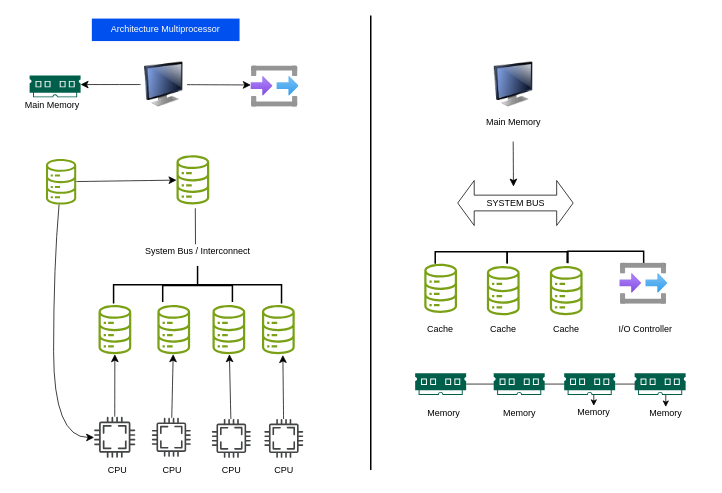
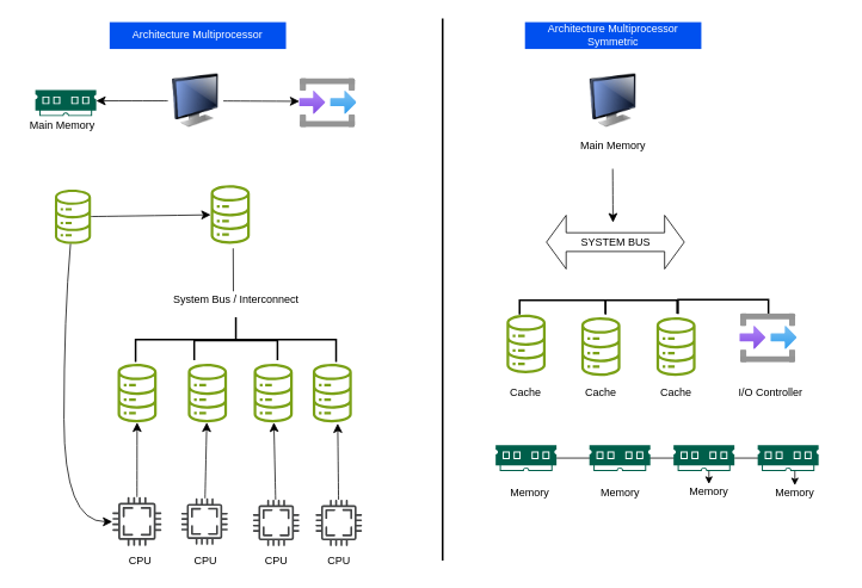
  <mxCell id="0" />
  <mxCell id="1" parent="0" />
  <mxCell id="2" value="Architecture Multiprocessor" style="text;html=1;align=center;verticalAlign=middle;whiteSpace=wrap;rounded=0;labelBackgroundColor=none;fillColor=#0050ef;strokeColor=none;fontColor=#ffffff;" parent="1" vertex="1"><mxGeometry x="122" y="24" width="197" height="30" as="geometry" /></mxCell>
  <mxCell id="3" value="" style="image;html=1;image=img/lib/clip_art/computers/Monitor_128x128.png" parent="1" vertex="1"><mxGeometry x="187" y="82" width="62" height="60" as="geometry" /></mxCell>
  <mxCell id="4" value="" style="edgeStyle=none;curved=1;rounded=0;orthogonalLoop=1;jettySize=auto;html=1;fontSize=12;startSize=8;endSize=8;" parent="1" source="3" edge="1"><mxGeometry relative="1" as="geometry"><mxPoint x="187" y="112" as="sourcePoint" /><mxPoint x="107" y="112" as="targetPoint" /></mxGeometry></mxCell>
  <mxCell id="5" value="Main Memory" style="text;html=1;align=center;verticalAlign=middle;whiteSpace=wrap;rounded=0;" parent="1" vertex="1"><mxGeometry x="20" y="134" width="99" height="12" as="geometry" /></mxCell>
  <mxCell id="6" value="" style="edgeStyle=none;curved=1;rounded=0;orthogonalLoop=1;jettySize=auto;html=1;fontSize=12;startSize=8;endSize=8;" parent="1" source="3" edge="1"><mxGeometry relative="1" as="geometry"><mxPoint x="249" y="112" as="sourcePoint" /><mxPoint x="334" y="112.542" as="targetPoint" /></mxGeometry></mxCell>
  <mxCell id="7" value="" style="edgeStyle=none;curved=1;rounded=0;orthogonalLoop=1;jettySize=auto;html=1;fontSize=12;startSize=8;endSize=8;" parent="1" source="8" target="11" edge="1"><mxGeometry relative="1" as="geometry" /></mxCell>
  <mxCell id="8" value="" style="sketch=0;outlineConnect=0;fontColor=#232F3E;gradientColor=none;fillColor=#7AA116;strokeColor=none;dashed=0;verticalLabelPosition=bottom;verticalAlign=top;align=center;html=1;fontSize=12;fontStyle=0;aspect=fixed;pointerEvents=1;shape=mxgraph.aws4.iot_analytics_data_store;" parent="1" vertex="1"><mxGeometry x="60" y="211.33" width="42" height="60.67" as="geometry" /></mxCell>
  <mxCell id="9" value="" style="sketch=0;pointerEvents=1;shadow=0;dashed=0;html=1;strokeColor=none;fillColor=#005F4B;labelPosition=center;verticalLabelPosition=bottom;verticalAlign=top;align=center;outlineConnect=0;shape=mxgraph.veeam2.ram;" parent="1" vertex="1"><mxGeometry x="39" y="100" width="68" height="29" as="geometry" /></mxCell>
  <mxCell id="10" value="" style="image;aspect=fixed;html=1;points=[];align=center;fontSize=12;image=img/lib/azure2/general/Input_Output.svg;" parent="1" vertex="1"><mxGeometry x="334" y="87" width="64" height="55.0" as="geometry" /></mxCell>
  <mxCell id="11" value="" style="sketch=0;outlineConnect=0;fontColor=#232F3E;gradientColor=none;fillColor=#7AA116;strokeColor=none;dashed=0;verticalLabelPosition=bottom;verticalAlign=top;align=center;html=1;fontSize=12;fontStyle=0;aspect=fixed;pointerEvents=1;shape=mxgraph.aws4.iot_analytics_data_store;" parent="1" vertex="1"><mxGeometry x="234" y="206.28" width="45.5" height="65.72" as="geometry" /></mxCell>
  <mxCell id="12" value="" style="edgeStyle=none;curved=1;rounded=0;orthogonalLoop=1;jettySize=auto;html=1;fontSize=12;startSize=8;endSize=8;" parent="1" source="8" target="13" edge="1"><mxGeometry relative="1" as="geometry"><mxPoint x="75" y="272" as="sourcePoint" /><mxPoint x="75" y="401" as="targetPoint" /><Array as="points"><mxPoint x="71" y="353" /><mxPoint x="71" y="583" /></Array></mxGeometry></mxCell>
  <mxCell id="13" value="" style="sketch=0;pointerEvents=1;shadow=0;dashed=0;html=1;strokeColor=none;fillColor=#434445;aspect=fixed;labelPosition=center;verticalLabelPosition=bottom;verticalAlign=top;align=center;outlineConnect=0;shape=mxgraph.vvd.cpu;" parent="1" vertex="1"><mxGeometry x="125" y="555" width="55" height="55" as="geometry" /></mxCell>
  <mxCell id="14" value="System Bus / Interconnect" style="text;html=1;align=center;verticalAlign=middle;whiteSpace=wrap;rounded=0;" parent="1" vertex="1"><mxGeometry x="171.5" y="323" width="183" height="22" as="geometry" /></mxCell>
  <mxCell id="15" value="" style="edgeStyle=none;curved=1;rounded=0;orthogonalLoop=1;jettySize=auto;html=1;fontSize=12;startSize=8;endSize=8;" parent="1" source="13" target="26" edge="1"><mxGeometry relative="1" as="geometry"><mxPoint x="131" y="439" as="sourcePoint" /><mxPoint x="151" y="502" as="targetPoint" /><Array as="points" /></mxGeometry></mxCell>
  <mxCell id="16" value="" style="edgeStyle=none;curved=1;rounded=0;orthogonalLoop=1;jettySize=auto;html=1;fontSize=12;startSize=8;endSize=8;" parent="1" source="17" target="27" edge="1"><mxGeometry relative="1" as="geometry"><mxPoint x="230" y="500" as="targetPoint" /></mxGeometry></mxCell>
  <mxCell id="17" value="" style="sketch=0;pointerEvents=1;shadow=0;dashed=0;html=1;strokeColor=none;fillColor=#434445;aspect=fixed;labelPosition=center;verticalLabelPosition=bottom;verticalAlign=top;align=center;outlineConnect=0;shape=mxgraph.vvd.cpu;" parent="1" vertex="1"><mxGeometry x="202" y="556.5" width="52" height="52" as="geometry" /></mxCell>
  <mxCell id="18" value="" style="edgeStyle=none;curved=1;rounded=0;orthogonalLoop=1;jettySize=auto;html=1;fontSize=12;startSize=8;endSize=8;" parent="1" source="19" target="28" edge="1"><mxGeometry relative="1" as="geometry"><mxPoint x="308" y="497" as="targetPoint" /></mxGeometry></mxCell>
  <mxCell id="19" value="" style="sketch=0;pointerEvents=1;shadow=0;dashed=0;html=1;strokeColor=none;fillColor=#434445;aspect=fixed;labelPosition=center;verticalLabelPosition=bottom;verticalAlign=top;align=center;outlineConnect=0;shape=mxgraph.vvd.cpu;" parent="1" vertex="1"><mxGeometry x="282" y="558" width="52" height="52" as="geometry" /></mxCell>
  <mxCell id="20" value="" style="edgeStyle=none;curved=1;rounded=0;orthogonalLoop=1;jettySize=auto;html=1;fontSize=12;startSize=8;endSize=8;entryX=0.638;entryY=1.016;entryDx=0;entryDy=0;entryPerimeter=0;" parent="1" source="21" target="29" edge="1"><mxGeometry relative="1" as="geometry"><mxPoint x="378" y="495" as="targetPoint" /></mxGeometry></mxCell>
  <mxCell id="21" value="" style="sketch=0;pointerEvents=1;shadow=0;dashed=0;html=1;strokeColor=none;fillColor=#434445;aspect=fixed;labelPosition=center;verticalLabelPosition=bottom;verticalAlign=top;align=center;outlineConnect=0;shape=mxgraph.vvd.cpu;" parent="1" vertex="1"><mxGeometry x="352" y="558" width="52" height="52" as="geometry" /></mxCell>
  <mxCell id="22" value="CPU" style="text;html=1;align=center;verticalAlign=middle;whiteSpace=wrap;rounded=0;" parent="1" vertex="1"><mxGeometry x="136.5" y="619" width="39" height="16" as="geometry" /></mxCell>
  <mxCell id="23" value="CPU" style="text;html=1;align=center;verticalAlign=middle;whiteSpace=wrap;rounded=0;" parent="1" vertex="1"><mxGeometry x="210" y="619" width="39" height="16" as="geometry" /></mxCell>
  <mxCell id="24" value="CPU" style="text;html=1;align=center;verticalAlign=middle;whiteSpace=wrap;rounded=0;" parent="1" vertex="1"><mxGeometry x="288.5" y="619" width="39" height="16" as="geometry" /></mxCell>
  <mxCell id="25" value="CPU" style="text;html=1;align=center;verticalAlign=middle;whiteSpace=wrap;rounded=0;" parent="1" vertex="1"><mxGeometry x="358.5" y="619" width="39" height="16" as="geometry" /></mxCell>
  <mxCell id="26" value="" style="sketch=0;outlineConnect=0;fontColor=#232F3E;gradientColor=none;fillColor=#7AA116;strokeColor=none;dashed=0;verticalLabelPosition=bottom;verticalAlign=top;align=center;html=1;fontSize=12;fontStyle=0;aspect=fixed;pointerEvents=1;shape=mxgraph.aws4.iot_analytics_data_store;" parent="1" vertex="1"><mxGeometry x="130" y="406" width="45.5" height="65.72" as="geometry" /></mxCell>
  <mxCell id="27" value="" style="sketch=0;outlineConnect=0;fontColor=#232F3E;gradientColor=none;fillColor=#7AA116;strokeColor=none;dashed=0;verticalLabelPosition=bottom;verticalAlign=top;align=center;html=1;fontSize=12;fontStyle=0;aspect=fixed;pointerEvents=1;shape=mxgraph.aws4.iot_analytics_data_store;" parent="1" vertex="1"><mxGeometry x="208.5" y="406" width="45.5" height="65.72" as="geometry" /></mxCell>
  <mxCell id="28" value="" style="sketch=0;outlineConnect=0;fontColor=#232F3E;gradientColor=none;fillColor=#7AA116;strokeColor=none;dashed=0;verticalLabelPosition=bottom;verticalAlign=top;align=center;html=1;fontSize=12;fontStyle=0;aspect=fixed;pointerEvents=1;shape=mxgraph.aws4.iot_analytics_data_store;" parent="1" vertex="1"><mxGeometry x="282" y="406" width="45.5" height="65.72" as="geometry" /></mxCell>
  <mxCell id="29" value="" style="sketch=0;outlineConnect=0;fontColor=#232F3E;gradientColor=none;fillColor=#7AA116;strokeColor=none;dashed=0;verticalLabelPosition=bottom;verticalAlign=top;align=center;html=1;fontSize=12;fontStyle=0;aspect=fixed;pointerEvents=1;shape=mxgraph.aws4.iot_analytics_data_store;" parent="1" vertex="1"><mxGeometry x="348" y="406" width="45.5" height="65.72" as="geometry" /></mxCell>
  <mxCell id="30" value="" style="strokeWidth=2;html=1;shape=mxgraph.flowchart.annotation_2;align=left;labelPosition=right;pointerEvents=1;direction=south;" parent="1" vertex="1"><mxGeometry x="151" y="354" width="224" height="50" as="geometry" /></mxCell>
  <mxCell id="31" value="" style="strokeWidth=2;html=1;shape=mxgraph.flowchart.annotation_1;align=left;pointerEvents=1;direction=south;" parent="1" vertex="1"><mxGeometry x="216.5" y="380" width="93" height="22" as="geometry" /></mxCell>
  <mxCell id="32" value="" style="line;strokeWidth=2;direction=south;html=1;" parent="1" vertex="1"><mxGeometry x="489" y="20" width="10" height="606" as="geometry" /></mxCell>
+ <mxCell id="33" value="Architecture Multiprocessor Symmetric" style="text;html=1;align=center;verticalAlign=middle;whiteSpace=wrap;rounded=0;labelBackgroundColor=none;fillColor=#0050ef;strokeColor=none;fontColor=#ffffff;" parent="1" vertex="1"><mxGeometry x="586" y="24" width="197" height="30" as="geometry" /></mxCell>
  <mxCell id="34" value="" style="edgeStyle=none;curved=1;rounded=0;orthogonalLoop=1;jettySize=auto;html=1;fontSize=12;startSize=8;endSize=8;" parent="1" edge="1"><mxGeometry relative="1" as="geometry"><mxPoint x="683.997" y="188" as="sourcePoint" /><mxPoint x="684.33" y="248" as="targetPoint" /></mxGeometry></mxCell>
  <mxCell id="35" value="" style="image;html=1;image=img/lib/clip_art/computers/Monitor_128x128.png" parent="1" vertex="1"><mxGeometry x="653.5" y="82" width="62" height="60" as="geometry" /></mxCell>
  <mxCell id="36" value="Main Memory" style="text;html=1;align=center;verticalAlign=middle;whiteSpace=wrap;rounded=0;" parent="1" vertex="1"><mxGeometry x="631" y="154" width="107" height="16" as="geometry" /></mxCell>
  <mxCell id="37" value="SYSTEM BUS" style="html=1;shadow=0;dashed=0;align=center;verticalAlign=middle;shape=mxgraph.arrows2.twoWayArrow;dy=0.65;dx=22;" parent="1" vertex="1"><mxGeometry x="610" y="240" width="154" height="60" as="geometry" /></mxCell>
  <mxCell id="38" value="" style="sketch=0;outlineConnect=0;fontColor=#232F3E;gradientColor=none;fillColor=#7AA116;strokeColor=none;dashed=0;verticalLabelPosition=bottom;verticalAlign=top;align=center;html=1;fontSize=12;fontStyle=0;aspect=fixed;pointerEvents=1;shape=mxgraph.aws4.iot_analytics_data_store;" parent="1" vertex="1"><mxGeometry x="564.5" y="351" width="45.5" height="65.72" as="geometry" /></mxCell>
  <mxCell id="39" value="" style="sketch=0;outlineConnect=0;fontColor=#232F3E;gradientColor=none;fillColor=#7AA116;strokeColor=none;dashed=0;verticalLabelPosition=bottom;verticalAlign=top;align=center;html=1;fontSize=12;fontStyle=0;aspect=fixed;pointerEvents=1;shape=mxgraph.aws4.iot_analytics_data_store;" parent="1" vertex="1"><mxGeometry x="648" y="354" width="45.5" height="65.72" as="geometry" /></mxCell>
  <mxCell id="40" value="" style="sketch=0;outlineConnect=0;fontColor=#232F3E;gradientColor=none;fillColor=#7AA116;strokeColor=none;dashed=0;verticalLabelPosition=bottom;verticalAlign=top;align=center;html=1;fontSize=12;fontStyle=0;aspect=fixed;pointerEvents=1;shape=mxgraph.aws4.iot_analytics_data_store;" parent="1" vertex="1"><mxGeometry x="732" y="354" width="45.5" height="65.72" as="geometry" /></mxCell>
  <mxCell id="41" value="" style="strokeWidth=2;html=1;shape=mxgraph.flowchart.annotation_1;align=left;pointerEvents=1;direction=south;" parent="1" vertex="1"><mxGeometry x="676" y="335" width="80" height="15" as="geometry" /></mxCell>
  <mxCell id="42" value="" style="strokeWidth=2;html=1;shape=mxgraph.flowchart.annotation_1;align=left;pointerEvents=1;direction=south;" parent="1" vertex="1"><mxGeometry x="580" y="335" width="96" height="16" as="geometry" /></mxCell>
  <mxCell id="43" value="" style="strokeWidth=2;html=1;shape=mxgraph.flowchart.annotation_1;align=left;pointerEvents=1;direction=south;" parent="1" vertex="1"><mxGeometry x="757" y="334.5" width="101" height="16" as="geometry" /></mxCell>
  <mxCell id="44" value="" style="edgeStyle=orthogonalEdgeStyle;rounded=0;orthogonalLoop=1;jettySize=auto;html=1;" edge="1" parent="1" source="45" target="52"><mxGeometry relative="1" as="geometry" /></mxCell>
  <mxCell id="45" value="" style="sketch=0;pointerEvents=1;shadow=0;dashed=0;html=1;strokeColor=none;fillColor=#005F4B;labelPosition=center;verticalLabelPosition=bottom;verticalAlign=top;align=center;outlineConnect=0;shape=mxgraph.veeam2.ram;" parent="1" vertex="1"><mxGeometry x="553.25" y="497" width="68" height="29" as="geometry" /></mxCell>
  <mxCell id="46" value="" style="sketch=0;pointerEvents=1;shadow=0;dashed=0;html=1;strokeColor=none;fillColor=#005F4B;labelPosition=center;verticalLabelPosition=bottom;verticalAlign=top;align=center;outlineConnect=0;shape=mxgraph.veeam2.ram;" parent="1" vertex="1"><mxGeometry x="658" y="497" width="68" height="29" as="geometry" /></mxCell>
  <mxCell id="47" value="" style="edgeStyle=orthogonalEdgeStyle;rounded=0;orthogonalLoop=1;jettySize=auto;html=1;" edge="1" parent="1" source="48" target="53"><mxGeometry relative="1" as="geometry" /></mxCell>
  <mxCell id="48" value="" style="sketch=0;pointerEvents=1;shadow=0;dashed=0;html=1;strokeColor=none;fillColor=#005F4B;labelPosition=center;verticalLabelPosition=bottom;verticalAlign=top;align=center;outlineConnect=0;shape=mxgraph.veeam2.ram;" parent="1" vertex="1"><mxGeometry x="752" y="497" width="68" height="29" as="geometry" /></mxCell>
  <mxCell id="49" value="" style="sketch=0;pointerEvents=1;shadow=0;dashed=0;html=1;strokeColor=none;fillColor=#005F4B;labelPosition=center;verticalLabelPosition=bottom;verticalAlign=top;align=center;outlineConnect=0;shape=mxgraph.veeam2.ram;" parent="1" vertex="1"><mxGeometry x="846" y="497" width="68" height="29" as="geometry" /></mxCell>
  <mxCell id="50" value="Memory" style="text;html=1;align=center;verticalAlign=middle;whiteSpace=wrap;rounded=0;" parent="1" vertex="1"><mxGeometry x="538" y="542" width="107" height="16" as="geometry" /></mxCell>
  <mxCell id="51" value="Memory" style="text;html=1;align=center;verticalAlign=middle;whiteSpace=wrap;rounded=0;" parent="1" vertex="1"><mxGeometry x="638.5" y="542" width="107" height="16" as="geometry" /></mxCell>
  <mxCell id="52" value="Memory" style="text;html=1;align=center;verticalAlign=middle;whiteSpace=wrap;rounded=0;" parent="1" vertex="1"><mxGeometry x="738" y="540.5" width="107" height="16" as="geometry" /></mxCell>
  <mxCell id="53" value="Memory" style="text;html=1;align=center;verticalAlign=middle;whiteSpace=wrap;rounded=0;" parent="1" vertex="1"><mxGeometry x="834" y="542" width="107" height="16" as="geometry" /></mxCell>
  <mxCell id="54" value="" style="image;aspect=fixed;html=1;points=[];align=center;fontSize=12;image=img/lib/azure2/general/Input_Output.svg;" parent="1" vertex="1"><mxGeometry x="826" y="350" width="64" height="55.0" as="geometry" /></mxCell>
  <mxCell id="55" value="" style="endArrow=none;html=1;rounded=0;" edge="1" parent="1"><mxGeometry width="50" height="50" relative="1" as="geometry"><mxPoint x="260.25" y="325" as="sourcePoint" /><mxPoint x="260" y="277" as="targetPoint" /></mxGeometry></mxCell>
  <mxCell id="56" value="I/O Controller" style="text;html=1;align=center;verticalAlign=middle;whiteSpace=wrap;rounded=0;" vertex="1" parent="1"><mxGeometry x="807" y="423.86" width="107" height="30" as="geometry" /></mxCell>
  <mxCell id="57" value="Cache" style="text;html=1;align=center;verticalAlign=middle;whiteSpace=wrap;rounded=0;" vertex="1" parent="1"><mxGeometry x="551.25" y="423.86" width="72" height="30" as="geometry" /></mxCell>
  <mxCell id="58" value="Cache" style="text;html=1;align=center;verticalAlign=middle;whiteSpace=wrap;rounded=0;" vertex="1" parent="1"><mxGeometry x="718.75" y="423.86" width="72" height="30" as="geometry" /></mxCell>
  <mxCell id="59" value="Cache" style="text;html=1;align=center;verticalAlign=middle;whiteSpace=wrap;rounded=0;" vertex="1" parent="1"><mxGeometry x="634.75" y="423.86" width="72" height="30" as="geometry" /></mxCell>
